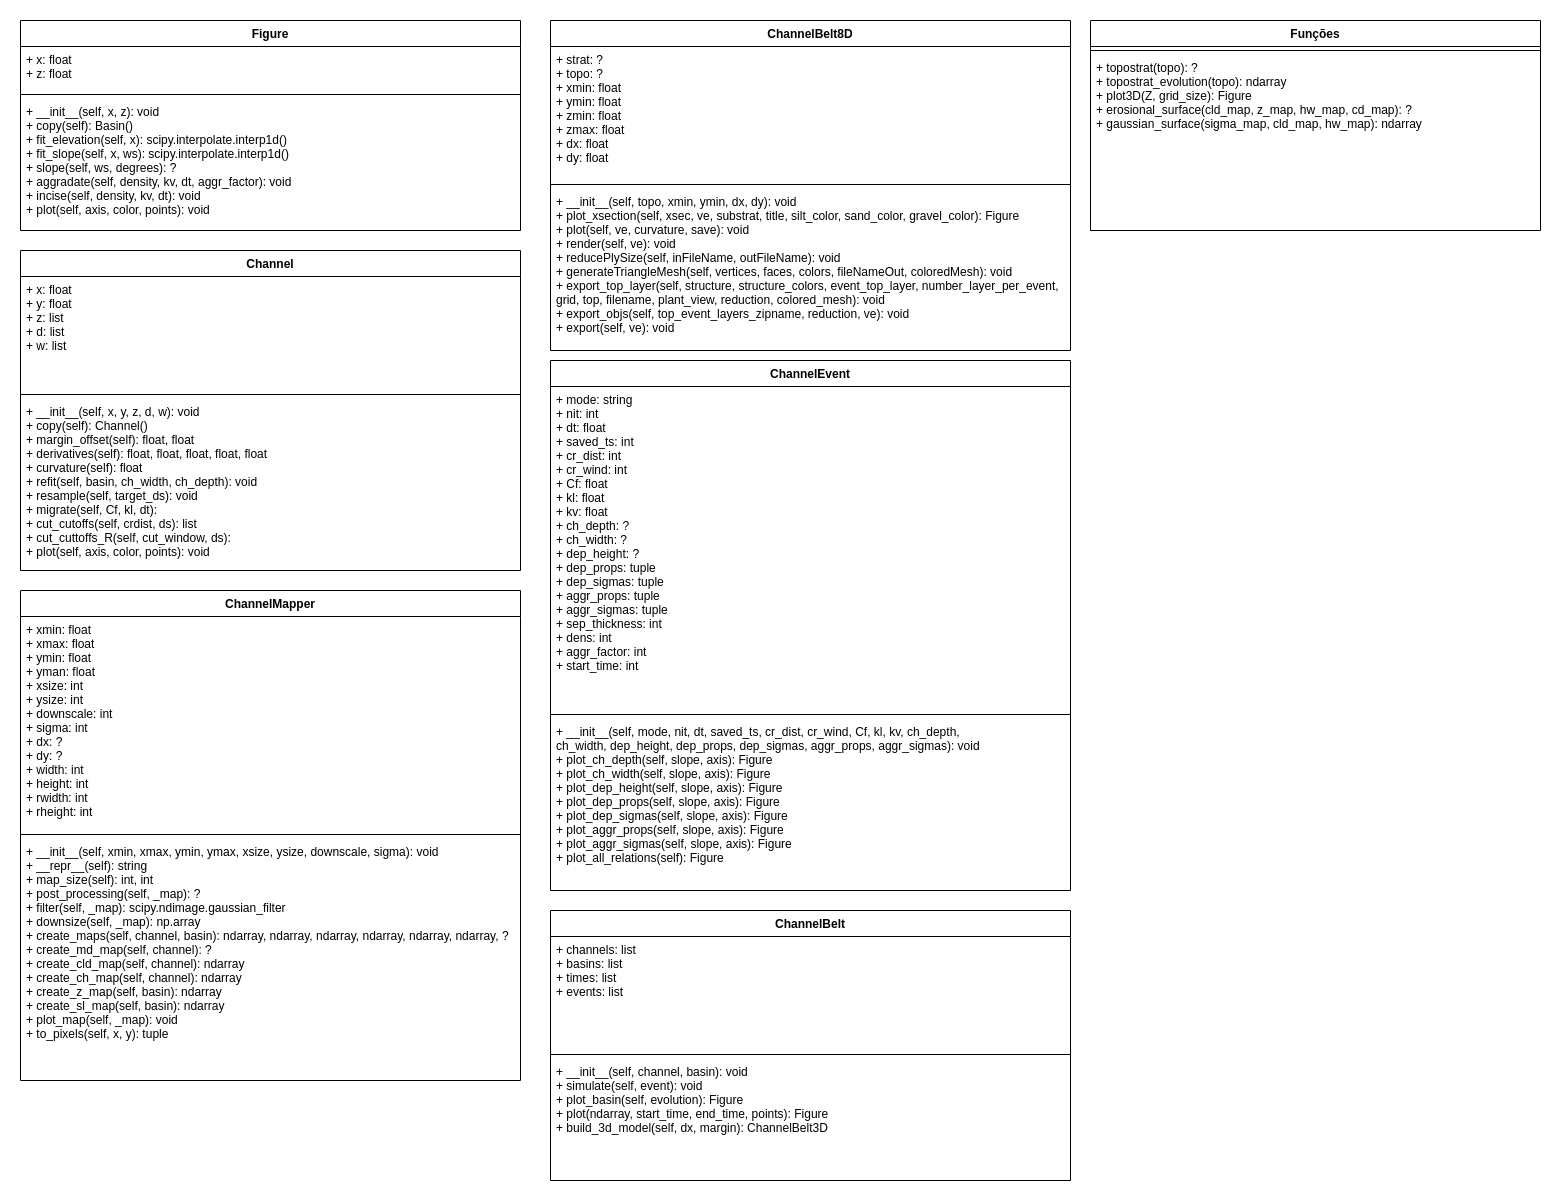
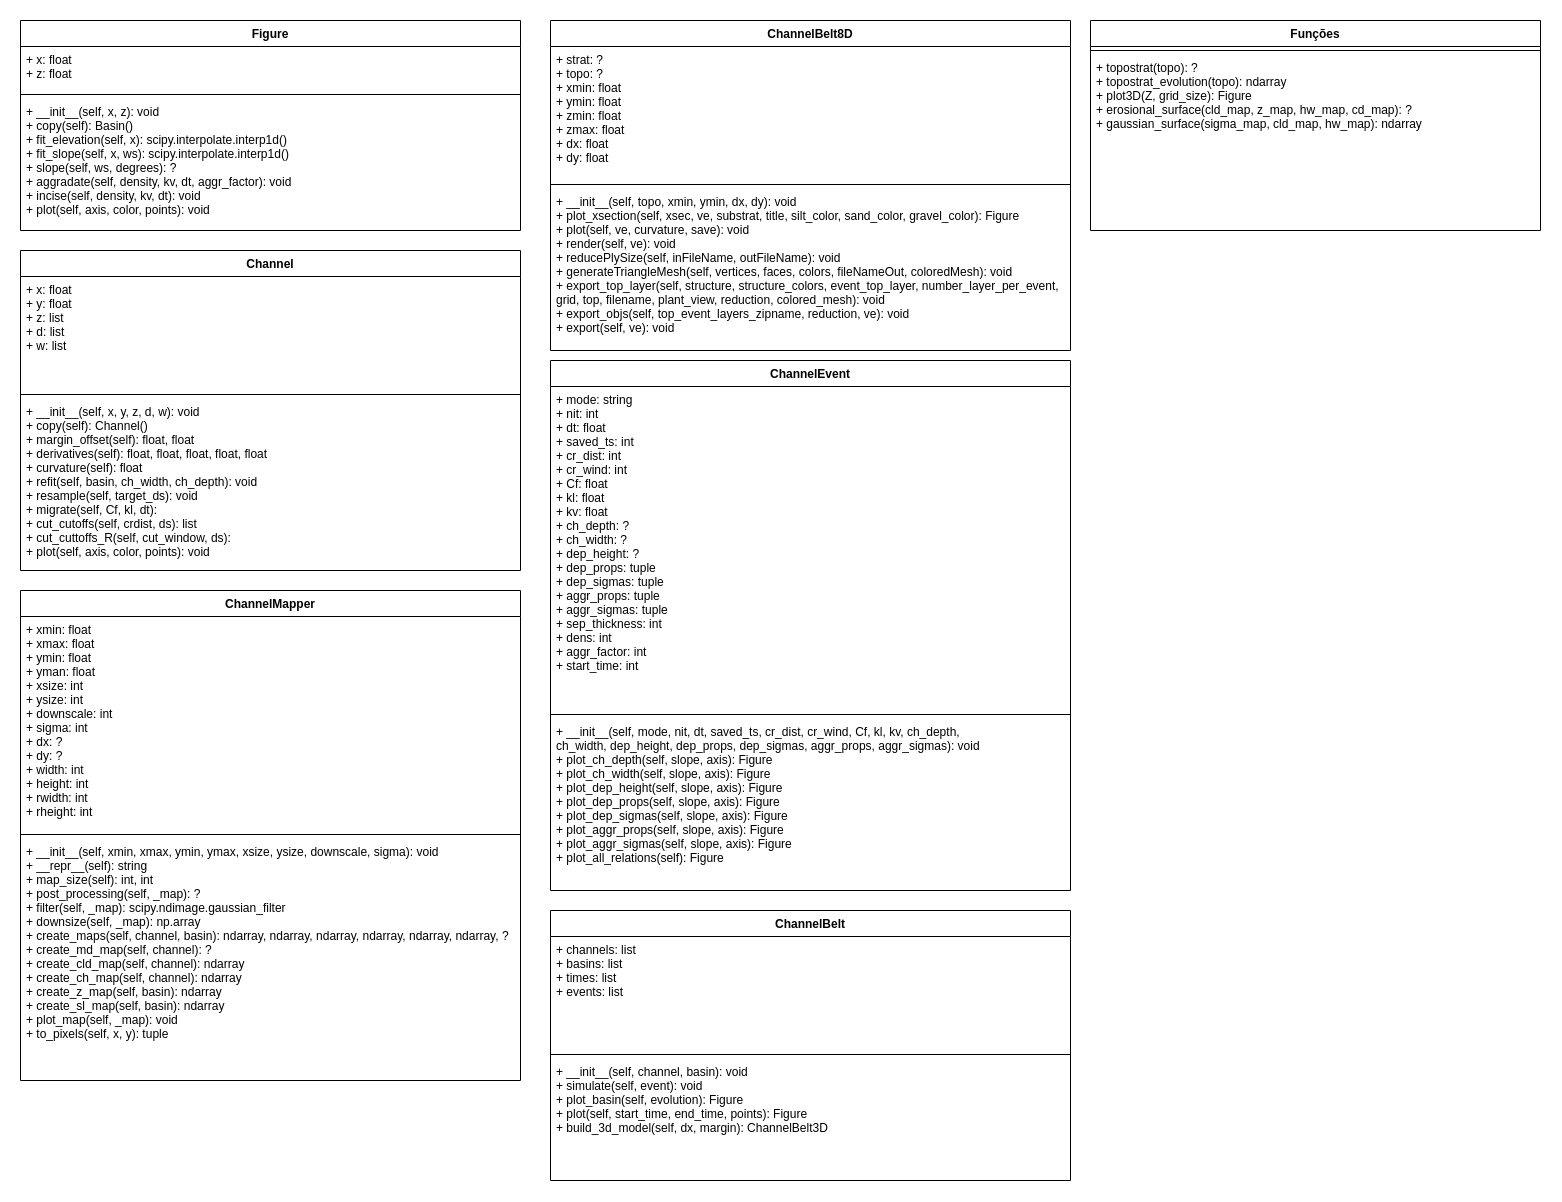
  <mxCell id="0" />
  <mxCell id="1" parent="0" />
  <mxCell id="2" value="Figure" style="swimlane;fontStyle=1;align=center;verticalAlign=top;childLayout=stackLayout;horizontal=1;startSize=26;horizontalStack=0;resizeParent=1;resizeParentMax=0;resizeLast=0;collapsible=1;marginBottom=0;" parent="1" vertex="1"><mxGeometry x="20" y="20" width="500" height="210" as="geometry"><mxRectangle x="40" y="40" width="70" height="26" as="alternateBounds" /></mxGeometry></mxCell>
  <mxCell id="3" value="+ x: float&#10;+ z: float" style="text;strokeColor=none;fillColor=none;align=left;verticalAlign=top;spacingLeft=4;spacingRight=4;overflow=hidden;rotatable=0;points=[[0,0.5],[1,0.5]];portConstraint=eastwest;fontStyle=0" parent="2" vertex="1"><mxGeometry y="26" width="500" height="44" as="geometry" /></mxCell>
  <mxCell id="4" value="" style="line;strokeWidth=1;fillColor=none;align=left;verticalAlign=middle;spacingTop=-1;spacingLeft=3;spacingRight=3;rotatable=0;labelPosition=right;points=[];portConstraint=eastwest;" parent="2" vertex="1"><mxGeometry y="70" width="500" height="8" as="geometry" /></mxCell>
  <mxCell id="5" value="+ __init__(self, x, z): void&#10;+ copy(self): Basin()&#10;+ fit_elevation(self, x): scipy.interpolate.interp1d()&#10;+ fit_slope(self, x, ws): scipy.interpolate.interp1d()&#10;+ slope(self, ws, degrees): ?&#10;+ aggradate(self, density, kv, dt, aggr_factor): void&#10;+ incise(self, density, kv, dt): void&#10;+ plot(self, axis, color, points): void&#10;&#10;" style="text;strokeColor=none;fillColor=none;align=left;verticalAlign=top;spacingLeft=4;spacingRight=4;overflow=hidden;rotatable=0;points=[[0,0.5],[1,0.5]];portConstraint=eastwest;fontStyle=0" parent="2" vertex="1"><mxGeometry y="78" width="500" height="132" as="geometry" /></mxCell>
  <mxCell id="6" value="Channel" style="swimlane;fontStyle=1;align=center;verticalAlign=top;childLayout=stackLayout;horizontal=1;startSize=26;horizontalStack=0;resizeParent=1;resizeParentMax=0;resizeLast=0;collapsible=1;marginBottom=0;" parent="1" vertex="1"><mxGeometry x="20" y="250" width="500" height="320" as="geometry"><mxRectangle x="40" y="40" width="70" height="26" as="alternateBounds" /></mxGeometry></mxCell>
  <mxCell id="7" value="+ x: float&#10;+ y: float&#10;+ z: list&#10;+ d: list&#10;+ w: list" style="text;strokeColor=none;fillColor=none;align=left;verticalAlign=top;spacingLeft=4;spacingRight=4;overflow=hidden;rotatable=0;points=[[0,0.5],[1,0.5]];portConstraint=eastwest;fontStyle=0" parent="6" vertex="1"><mxGeometry y="26" width="500" height="114" as="geometry" /></mxCell>
  <mxCell id="8" value="" style="line;strokeWidth=1;fillColor=none;align=left;verticalAlign=middle;spacingTop=-1;spacingLeft=3;spacingRight=3;rotatable=0;labelPosition=right;points=[];portConstraint=eastwest;" parent="6" vertex="1"><mxGeometry y="140" width="500" height="8" as="geometry" /></mxCell>
  <mxCell id="9" value="+ __init__(self, x, y, z, d, w): void&#10;+ copy(self): Channel()&#10;+ margin_offset(self): float, float&#10;+ derivatives(self): float, float, float, float, float&#10;+ curvature(self): float&#10;+ refit(self, basin, ch_width, ch_depth): void&#10;+ resample(self, target_ds): void&#10;+ migrate(self, Cf, kl, dt):&#10;+ cut_cutoffs(self, crdist, ds): list&#10;+ cut_cuttoffs_R(self, cut_window, ds):&#10;+ plot(self, axis, color, points): void&#10;" style="text;strokeColor=none;fillColor=none;align=left;verticalAlign=top;spacingLeft=4;spacingRight=4;overflow=hidden;rotatable=0;points=[[0,0.5],[1,0.5]];portConstraint=eastwest;fontStyle=0" parent="6" vertex="1"><mxGeometry y="148" width="500" height="172" as="geometry" /></mxCell>
  <mxCell id="10" value="ChannelMapper" style="swimlane;fontStyle=1;align=center;verticalAlign=top;childLayout=stackLayout;horizontal=1;startSize=26;horizontalStack=0;resizeParent=1;resizeParentMax=0;resizeLast=0;collapsible=1;marginBottom=0;" parent="1" vertex="1"><mxGeometry x="20" y="590" width="500" height="490" as="geometry"><mxRectangle x="40" y="40" width="70" height="26" as="alternateBounds" /></mxGeometry></mxCell>
  <mxCell id="11" value="+ xmin: float&#10;+ xmax: float&#10;+ ymin: float&#10;+ yman: float&#10;+ xsize: int&#10;+ ysize: int&#10;+ downscale: int&#10;+ sigma: int&#10;+ dx: ?&#10;+ dy: ?&#10;+ width: int&#10;+ height: int&#10;+ rwidth: int&#10;+ rheight: int" style="text;strokeColor=none;fillColor=none;align=left;verticalAlign=top;spacingLeft=4;spacingRight=4;overflow=hidden;rotatable=0;points=[[0,0.5],[1,0.5]];portConstraint=eastwest;fontStyle=0" parent="10" vertex="1"><mxGeometry y="26" width="500" height="214" as="geometry" /></mxCell>
  <mxCell id="12" value="" style="line;strokeWidth=1;fillColor=none;align=left;verticalAlign=middle;spacingTop=-1;spacingLeft=3;spacingRight=3;rotatable=0;labelPosition=right;points=[];portConstraint=eastwest;" parent="10" vertex="1"><mxGeometry y="240" width="500" height="8" as="geometry" /></mxCell>
  <mxCell id="13" value="+ __init__(self, xmin, xmax, ymin, ymax, xsize, ysize, downscale, sigma): void&#10;+ __repr__(self): string&#10;+ map_size(self): int, int&#10;+ post_processing(self, _map): ?&#10;+ filter(self, _map): scipy.ndimage.gaussian_filter&#10;+ downsize(self, _map): np.array&#10;+ create_maps(self, channel, basin): ndarray, ndarray, ndarray, ndarray, ndarray, ndarray, ?&#10;+ create_md_map(self, channel): ?&#10;+ create_cld_map(self, channel): ndarray&#10;+ create_ch_map(self, channel): ndarray&#10;+ create_z_map(self, basin): ndarray&#10;+ create_sl_map(self, basin): ndarray&#10;+ plot_map(self, _map): void&#10;+ to_pixels(self, x, y): tuple" style="text;strokeColor=none;fillColor=none;align=left;verticalAlign=top;spacingLeft=4;spacingRight=4;overflow=hidden;rotatable=0;points=[[0,0.5],[1,0.5]];portConstraint=eastwest;fontStyle=0" parent="10" vertex="1"><mxGeometry y="248" width="500" height="242" as="geometry" /></mxCell>
  <mxCell id="14" value="Funções" style="swimlane;fontStyle=1;align=center;verticalAlign=top;childLayout=stackLayout;horizontal=1;startSize=26;horizontalStack=0;resizeParent=1;resizeParentMax=0;resizeLast=0;collapsible=1;marginBottom=0;" parent="1" vertex="1"><mxGeometry x="1090" y="20" width="450" height="210" as="geometry"><mxRectangle x="40" y="40" width="70" height="26" as="alternateBounds" /></mxGeometry></mxCell>
  <mxCell id="15" value="" style="line;strokeWidth=1;fillColor=none;align=left;verticalAlign=middle;spacingTop=-1;spacingLeft=3;spacingRight=3;rotatable=0;labelPosition=right;points=[];portConstraint=eastwest;" parent="14" vertex="1"><mxGeometry y="26" width="450" height="8" as="geometry" /></mxCell>
  <mxCell id="16" value="+ topostrat(topo): ?&#10;+ topostrat_evolution(topo): ndarray&#10;+ plot3D(Z, grid_size): Figure&#10;+ erosional_surface(cld_map, z_map, hw_map, cd_map): ?&#10;+ gaussian_surface(sigma_map, cld_map, hw_map): ndarray" style="text;strokeColor=none;fillColor=none;align=left;verticalAlign=top;spacingLeft=4;spacingRight=4;overflow=hidden;rotatable=0;points=[[0,0.5],[1,0.5]];portConstraint=eastwest;fontStyle=0" parent="14" vertex="1"><mxGeometry y="34" width="450" height="176" as="geometry" /></mxCell>
  <mxCell id="17" value="ChannelEvent" style="swimlane;fontStyle=1;align=center;verticalAlign=top;childLayout=stackLayout;horizontal=1;startSize=26;horizontalStack=0;resizeParent=1;resizeParentMax=0;resizeLast=0;collapsible=1;marginBottom=0;" parent="1" vertex="1"><mxGeometry x="550" y="360" width="520" height="530" as="geometry"><mxRectangle x="40" y="40" width="70" height="26" as="alternateBounds" /></mxGeometry></mxCell>
  <mxCell id="18" value="+ mode: string&#10;+ nit: int&#10;+ dt: float&#10;+ saved_ts: int&#10;+ cr_dist: int&#10;+ cr_wind: int&#10;+ Cf: float&#10;+ kl: float&#10;+ kv: float&#10;+ ch_depth: ?&#10;+ ch_width: ?&#10;+ dep_height: ?&#10;+ dep_props: tuple&#10;+ dep_sigmas: tuple&#10;+ aggr_props: tuple&#10;+ aggr_sigmas: tuple&#10;+ sep_thickness: int&#10;+ dens: int&#10;+ aggr_factor: int&#10;+ start_time: int" style="text;strokeColor=none;fillColor=none;align=left;verticalAlign=top;spacingLeft=4;spacingRight=4;overflow=hidden;rotatable=0;points=[[0,0.5],[1,0.5]];portConstraint=eastwest;fontStyle=0" parent="17" vertex="1"><mxGeometry y="26" width="520" height="324" as="geometry" /></mxCell>
  <mxCell id="19" value="" style="line;strokeWidth=1;fillColor=none;align=left;verticalAlign=middle;spacingTop=-1;spacingLeft=3;spacingRight=3;rotatable=0;labelPosition=right;points=[];portConstraint=eastwest;" parent="17" vertex="1"><mxGeometry y="350" width="520" height="8" as="geometry" /></mxCell>
  <mxCell id="20" value="+ __init__(self, mode, nit, dt, saved_ts, cr_dist, cr_wind, Cf, kl, kv, ch_depth,&#10;ch_width, dep_height, dep_props, dep_sigmas, aggr_props, aggr_sigmas): void&#10;+ plot_ch_depth(self, slope, axis): Figure&#10;+ plot_ch_width(self, slope, axis): Figure&#10;+ plot_dep_height(self, slope, axis): Figure&#10;+ plot_dep_props(self, slope, axis): Figure&#10;+ plot_dep_sigmas(self, slope, axis): Figure&#10;+ plot_aggr_props(self, slope, axis): Figure&#10;+ plot_aggr_sigmas(self, slope, axis): Figure&#10;+ plot_all_relations(self): Figure" style="text;strokeColor=none;fillColor=none;align=left;verticalAlign=top;spacingLeft=4;spacingRight=4;overflow=hidden;rotatable=0;points=[[0,0.5],[1,0.5]];portConstraint=eastwest;fontStyle=0" parent="17" vertex="1"><mxGeometry y="358" width="520" height="172" as="geometry" /></mxCell>
  <mxCell id="21" value="ChannelBelt" style="swimlane;fontStyle=1;align=center;verticalAlign=top;childLayout=stackLayout;horizontal=1;startSize=26;horizontalStack=0;resizeParent=1;resizeParentMax=0;resizeLast=0;collapsible=1;marginBottom=0;" parent="1" vertex="1"><mxGeometry x="550" y="910" width="520" height="270" as="geometry"><mxRectangle x="40" y="40" width="70" height="26" as="alternateBounds" /></mxGeometry></mxCell>
  <mxCell id="22" value="+ channels: list&#10;+ basins: list&#10;+ times: list&#10;+ events: list" style="text;strokeColor=none;fillColor=none;align=left;verticalAlign=top;spacingLeft=4;spacingRight=4;overflow=hidden;rotatable=0;points=[[0,0.5],[1,0.5]];portConstraint=eastwest;fontStyle=0" parent="21" vertex="1"><mxGeometry y="26" width="520" height="114" as="geometry" /></mxCell>
  <mxCell id="23" value="" style="line;strokeWidth=1;fillColor=none;align=left;verticalAlign=middle;spacingTop=-1;spacingLeft=3;spacingRight=3;rotatable=0;labelPosition=right;points=[];portConstraint=eastwest;" parent="21" vertex="1"><mxGeometry y="140" width="520" height="8" as="geometry" /></mxCell>
- <mxCell id="24" value="+ __init__(self, channel, basin): void&#10;+ simulate(self, event): void&#10;+ plot_basin(self, evolution): Figure&#10;+ plot(ndarray, start_time, end_time, points): Figure&#10;+ build_3d_model(self, dx, margin): ChannelBelt3D" style="text;strokeColor=none;fillColor=none;align=left;verticalAlign=top;spacingLeft=4;spacingRight=4;overflow=hidden;rotatable=0;points=[[0,0.5],[1,0.5]];portConstraint=eastwest;fontStyle=0" parent="21" vertex="1"><mxGeometry y="148" width="520" height="122" as="geometry" /></mxCell>
+ <mxCell id="24" value="+ __init__(self, channel, basin): void&#10;+ simulate(self, event): void&#10;+ plot_basin(self, evolution): Figure&#10;+ plot(self, start_time, end_time, points): Figure&#10;+ build_3d_model(self, dx, margin): ChannelBelt3D" style="text;strokeColor=none;fillColor=none;align=left;verticalAlign=top;spacingLeft=4;spacingRight=4;overflow=hidden;rotatable=0;points=[[0,0.5],[1,0.5]];portConstraint=eastwest;fontStyle=0" parent="21" vertex="1"><mxGeometry y="148" width="520" height="122" as="geometry" /></mxCell>
  <mxCell id="25" value="ChannelBelt8D" style="swimlane;fontStyle=1;align=center;verticalAlign=top;childLayout=stackLayout;horizontal=1;startSize=26;horizontalStack=0;resizeParent=1;resizeParentMax=0;resizeLast=0;collapsible=1;marginBottom=0;" parent="1" vertex="1"><mxGeometry x="550" y="20" width="520" height="330" as="geometry"><mxRectangle x="40" y="40" width="70" height="26" as="alternateBounds" /></mxGeometry></mxCell>
  <mxCell id="26" value="+ strat: ?&#10;+ topo: ?&#10;+ xmin: float&#10;+ ymin: float&#10;+ zmin: float&#10;+ zmax: float&#10;+ dx: float&#10;+ dy: float&#10;" style="text;strokeColor=none;fillColor=none;align=left;verticalAlign=top;spacingLeft=4;spacingRight=4;overflow=hidden;rotatable=0;points=[[0,0.5],[1,0.5]];portConstraint=eastwest;fontStyle=0" parent="25" vertex="1"><mxGeometry y="26" width="520" height="134" as="geometry" /></mxCell>
  <mxCell id="27" value="" style="line;strokeWidth=1;fillColor=none;align=left;verticalAlign=middle;spacingTop=-1;spacingLeft=3;spacingRight=3;rotatable=0;labelPosition=right;points=[];portConstraint=eastwest;" parent="25" vertex="1"><mxGeometry y="160" width="520" height="8" as="geometry" /></mxCell>
  <mxCell id="28" value="+ __init__(self, topo, xmin, ymin, dx, dy): void&#10;+ plot_xsection(self, xsec, ve, substrat, title, silt_color, sand_color, gravel_color): Figure&#10;+ plot(self, ve, curvature, save): void&#10;+ render(self, ve): void&#10;+ reducePlySize(self, inFileName, outFileName): void&#10;+ generateTriangleMesh(self, vertices, faces, colors, fileNameOut, coloredMesh): void&#10;+ export_top_layer(self, structure, structure_colors, event_top_layer, number_layer_per_event, &#10;grid, top, filename, plant_view, reduction, colored_mesh): void&#10;+ export_objs(self, top_event_layers_zipname, reduction, ve): void&#10;+ export(self, ve): void" style="text;strokeColor=none;fillColor=none;align=left;verticalAlign=top;spacingLeft=4;spacingRight=4;overflow=hidden;rotatable=0;points=[[0,0.5],[1,0.5]];portConstraint=eastwest;fontStyle=0" parent="25" vertex="1"><mxGeometry y="168" width="520" height="162" as="geometry" /></mxCell>
